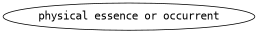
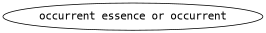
  digraph {
    fontname="DejaVu Sans Mono"
-   n1 [height=0.5 label="physical essence or occurrent" width=4.1885 fontname="DejaVu Sans Mono"]
+   n1 [height=0.5 label="occurrent essence or occurrent" width=4.1885 fontname="DejaVu Sans Mono"]
  }
